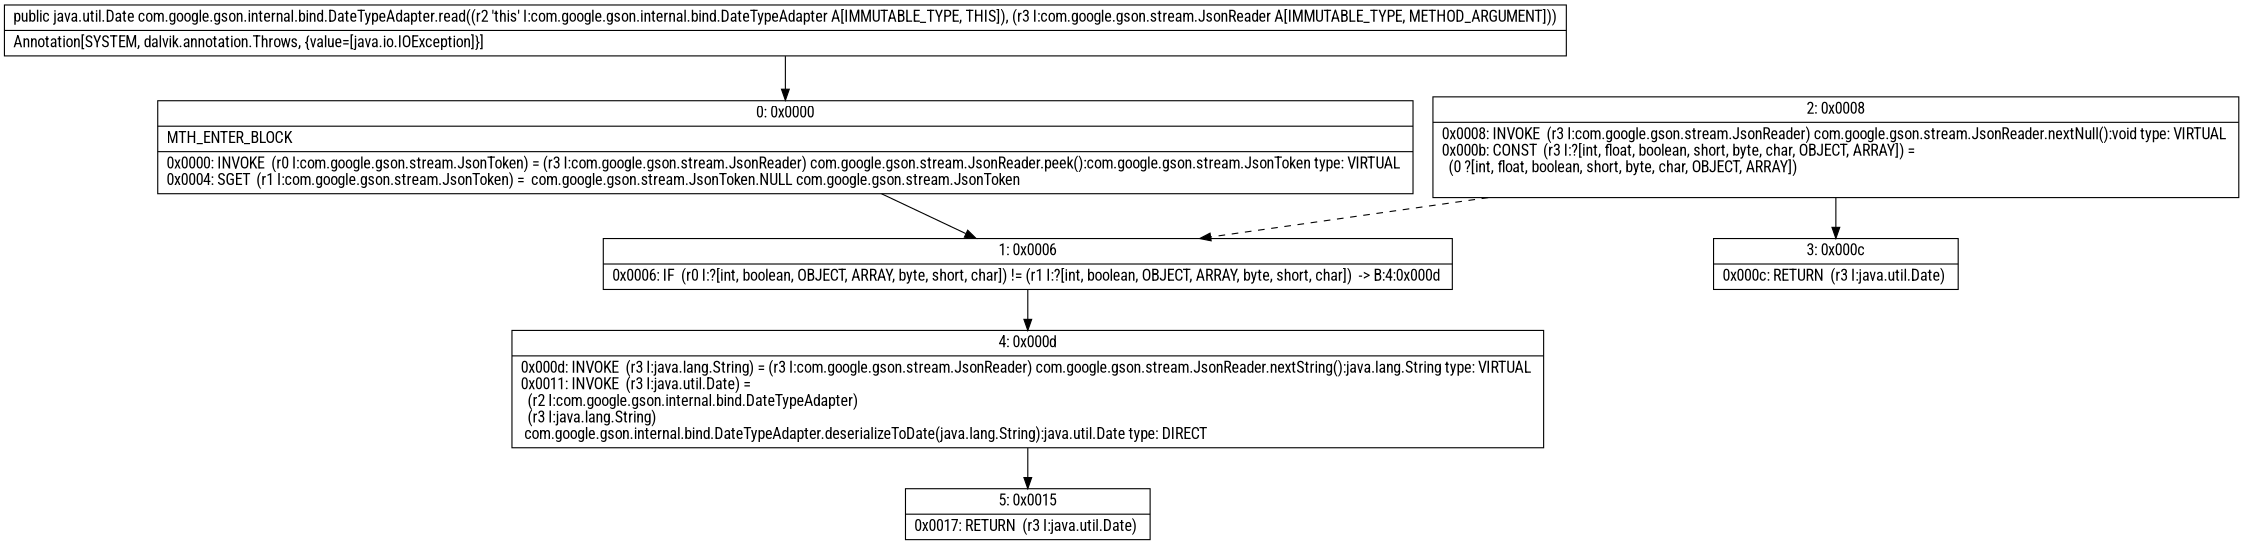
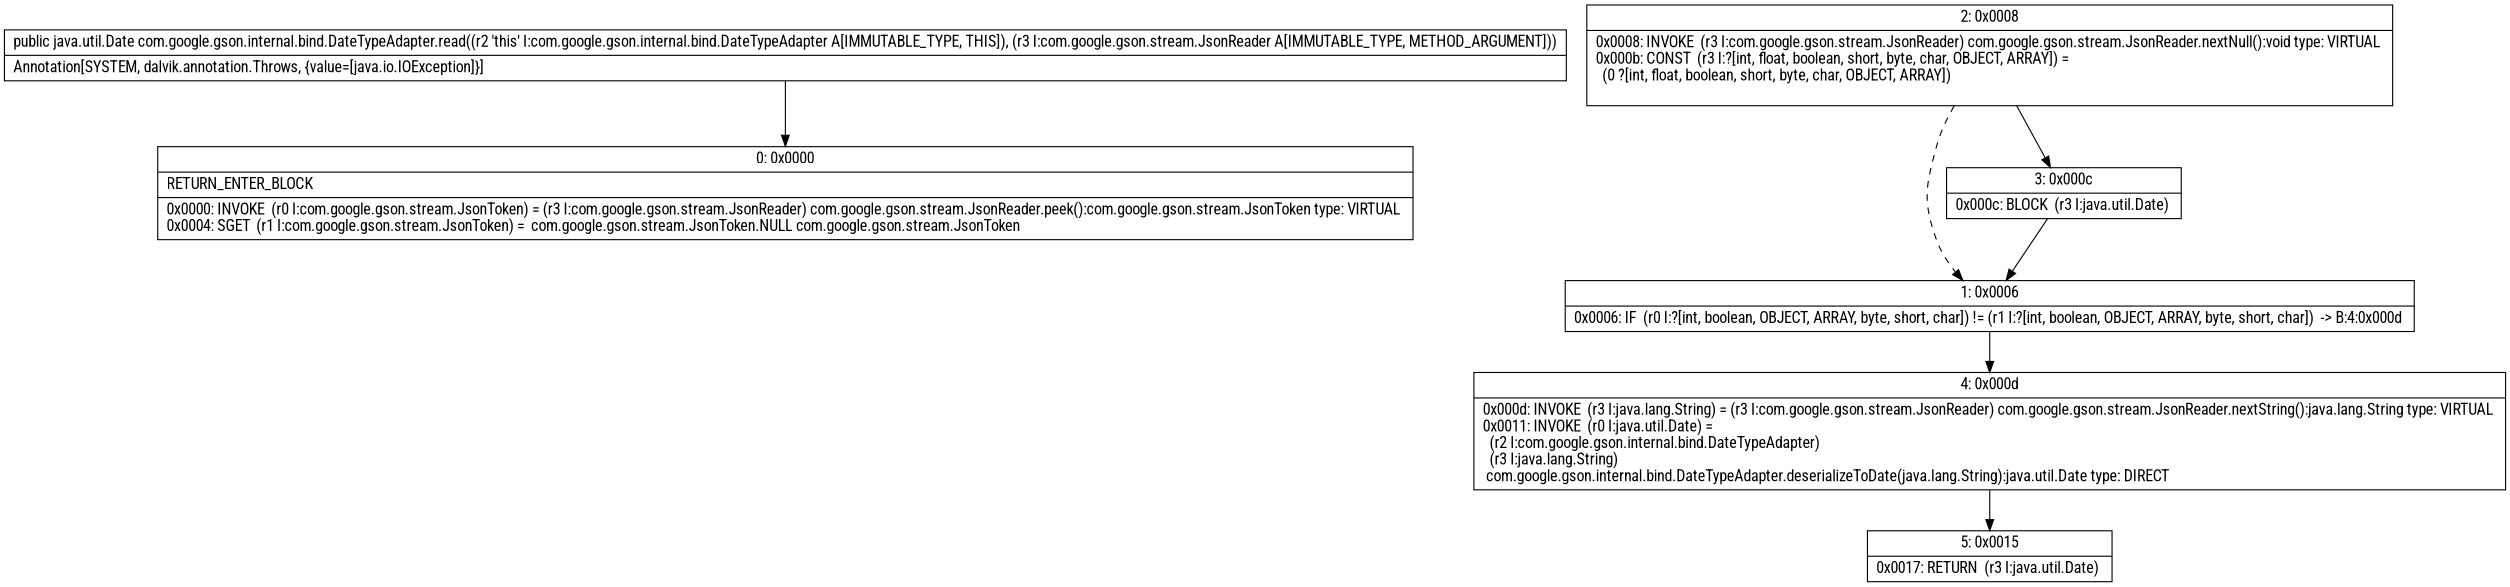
  digraph {
    fontname="Roboto Condensed"
    node [fontname="Roboto Condensed" shape=record]
    edge [fontname="Roboto Condensed"]
-   n1 [label="{0\:\ 0x0000|MTH_ENTER_BLOCK\l|0x0000: INVOKE  (r0 I:com.google.gson.stream.JsonToken) = (r3 I:com.google.gson.stream.JsonReader) com.google.gson.stream.JsonReader.peek():com.google.gson.stream.JsonToken type: VIRTUAL \l0x0004: SGET  (r1 I:com.google.gson.stream.JsonToken) =  com.google.gson.stream.JsonToken.NULL com.google.gson.stream.JsonToken \l}"]
+   n1 [label="{0\:\ 0x0000|RETURN_ENTER_BLOCK\l|0x0000: INVOKE  (r0 I:com.google.gson.stream.JsonToken) = (r3 I:com.google.gson.stream.JsonReader) com.google.gson.stream.JsonReader.peek():com.google.gson.stream.JsonToken type: VIRTUAL \l0x0004: SGET  (r1 I:com.google.gson.stream.JsonToken) =  com.google.gson.stream.JsonToken.NULL com.google.gson.stream.JsonToken \l}"]
    n2 [label="{1\:\ 0x0006|0x0006: IF  (r0 I:?[int, boolean, OBJECT, ARRAY, byte, short, char]) != (r1 I:?[int, boolean, OBJECT, ARRAY, byte, short, char])  \-\> B:4:0x000d \l}"]
-   n3 [label="{4\:\ 0x000d|0x000d: INVOKE  (r3 I:java.lang.String) = (r3 I:com.google.gson.stream.JsonReader) com.google.gson.stream.JsonReader.nextString():java.lang.String type: VIRTUAL \l0x0011: INVOKE  (r3 I:java.util.Date) = \l  (r2 I:com.google.gson.internal.bind.DateTypeAdapter)\l  (r3 I:java.lang.String)\l com.google.gson.internal.bind.DateTypeAdapter.deserializeToDate(java.lang.String):java.util.Date type: DIRECT \l}"]
+   n3 [label="{4\:\ 0x000d|0x000d: INVOKE  (r3 I:java.lang.String) = (r3 I:com.google.gson.stream.JsonReader) com.google.gson.stream.JsonReader.nextString():java.lang.String type: VIRTUAL \l0x0011: INVOKE  (r0 I:java.util.Date) = \l  (r2 I:com.google.gson.internal.bind.DateTypeAdapter)\l  (r3 I:java.lang.String)\l com.google.gson.internal.bind.DateTypeAdapter.deserializeToDate(java.lang.String):java.util.Date type: DIRECT \l}"]
    n4 [label="{2\:\ 0x0008|0x0008: INVOKE  (r3 I:com.google.gson.stream.JsonReader) com.google.gson.stream.JsonReader.nextNull():void type: VIRTUAL \l0x000b: CONST  (r3 I:?[int, float, boolean, short, byte, char, OBJECT, ARRAY]) = \l  (0 ?[int, float, boolean, short, byte, char, OBJECT, ARRAY])\l \l}"]
-   n5 [label="{3\:\ 0x000c|0x000c: RETURN  (r3 I:java.util.Date) \l}"]
+   n5 [label="{3\:\ 0x000c|0x000c: BLOCK  (r3 I:java.util.Date) \l}"]
    n6 [label="{5\:\ 0x0015|0x0017: RETURN  (r3 I:java.util.Date) \l}"]
    n7 [label="{public java.util.Date com.google.gson.internal.bind.DateTypeAdapter.read((r2 'this' I:com.google.gson.internal.bind.DateTypeAdapter A[IMMUTABLE_TYPE, THIS]), (r3 I:com.google.gson.stream.JsonReader A[IMMUTABLE_TYPE, METHOD_ARGUMENT]))  | Annotation[SYSTEM, dalvik.annotation.Throws, \{value=[java.io.IOException]\}]\l}"]
-   n1 -> n2
+   n5 -> n2
    n2 -> n3
    n3 -> n6
    n4 -> n2 [style=dashed]
    n4 -> n5
    n7 -> n1
  }
